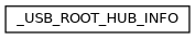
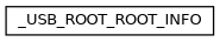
  digraph {
    rankdir=LR
-   n1 [color=black fillcolor=white fontname=Helvetica fontsize=10 height=0.2 label=_USB_ROOT_HUB_INFO shape=record style=filled width=0.4]
+   n1 [color=black fillcolor=white fontname=Helvetica fontsize=10 height=0.2 label=_USB_ROOT_ROOT_INFO shape=record style=filled width=0.4]
  }
